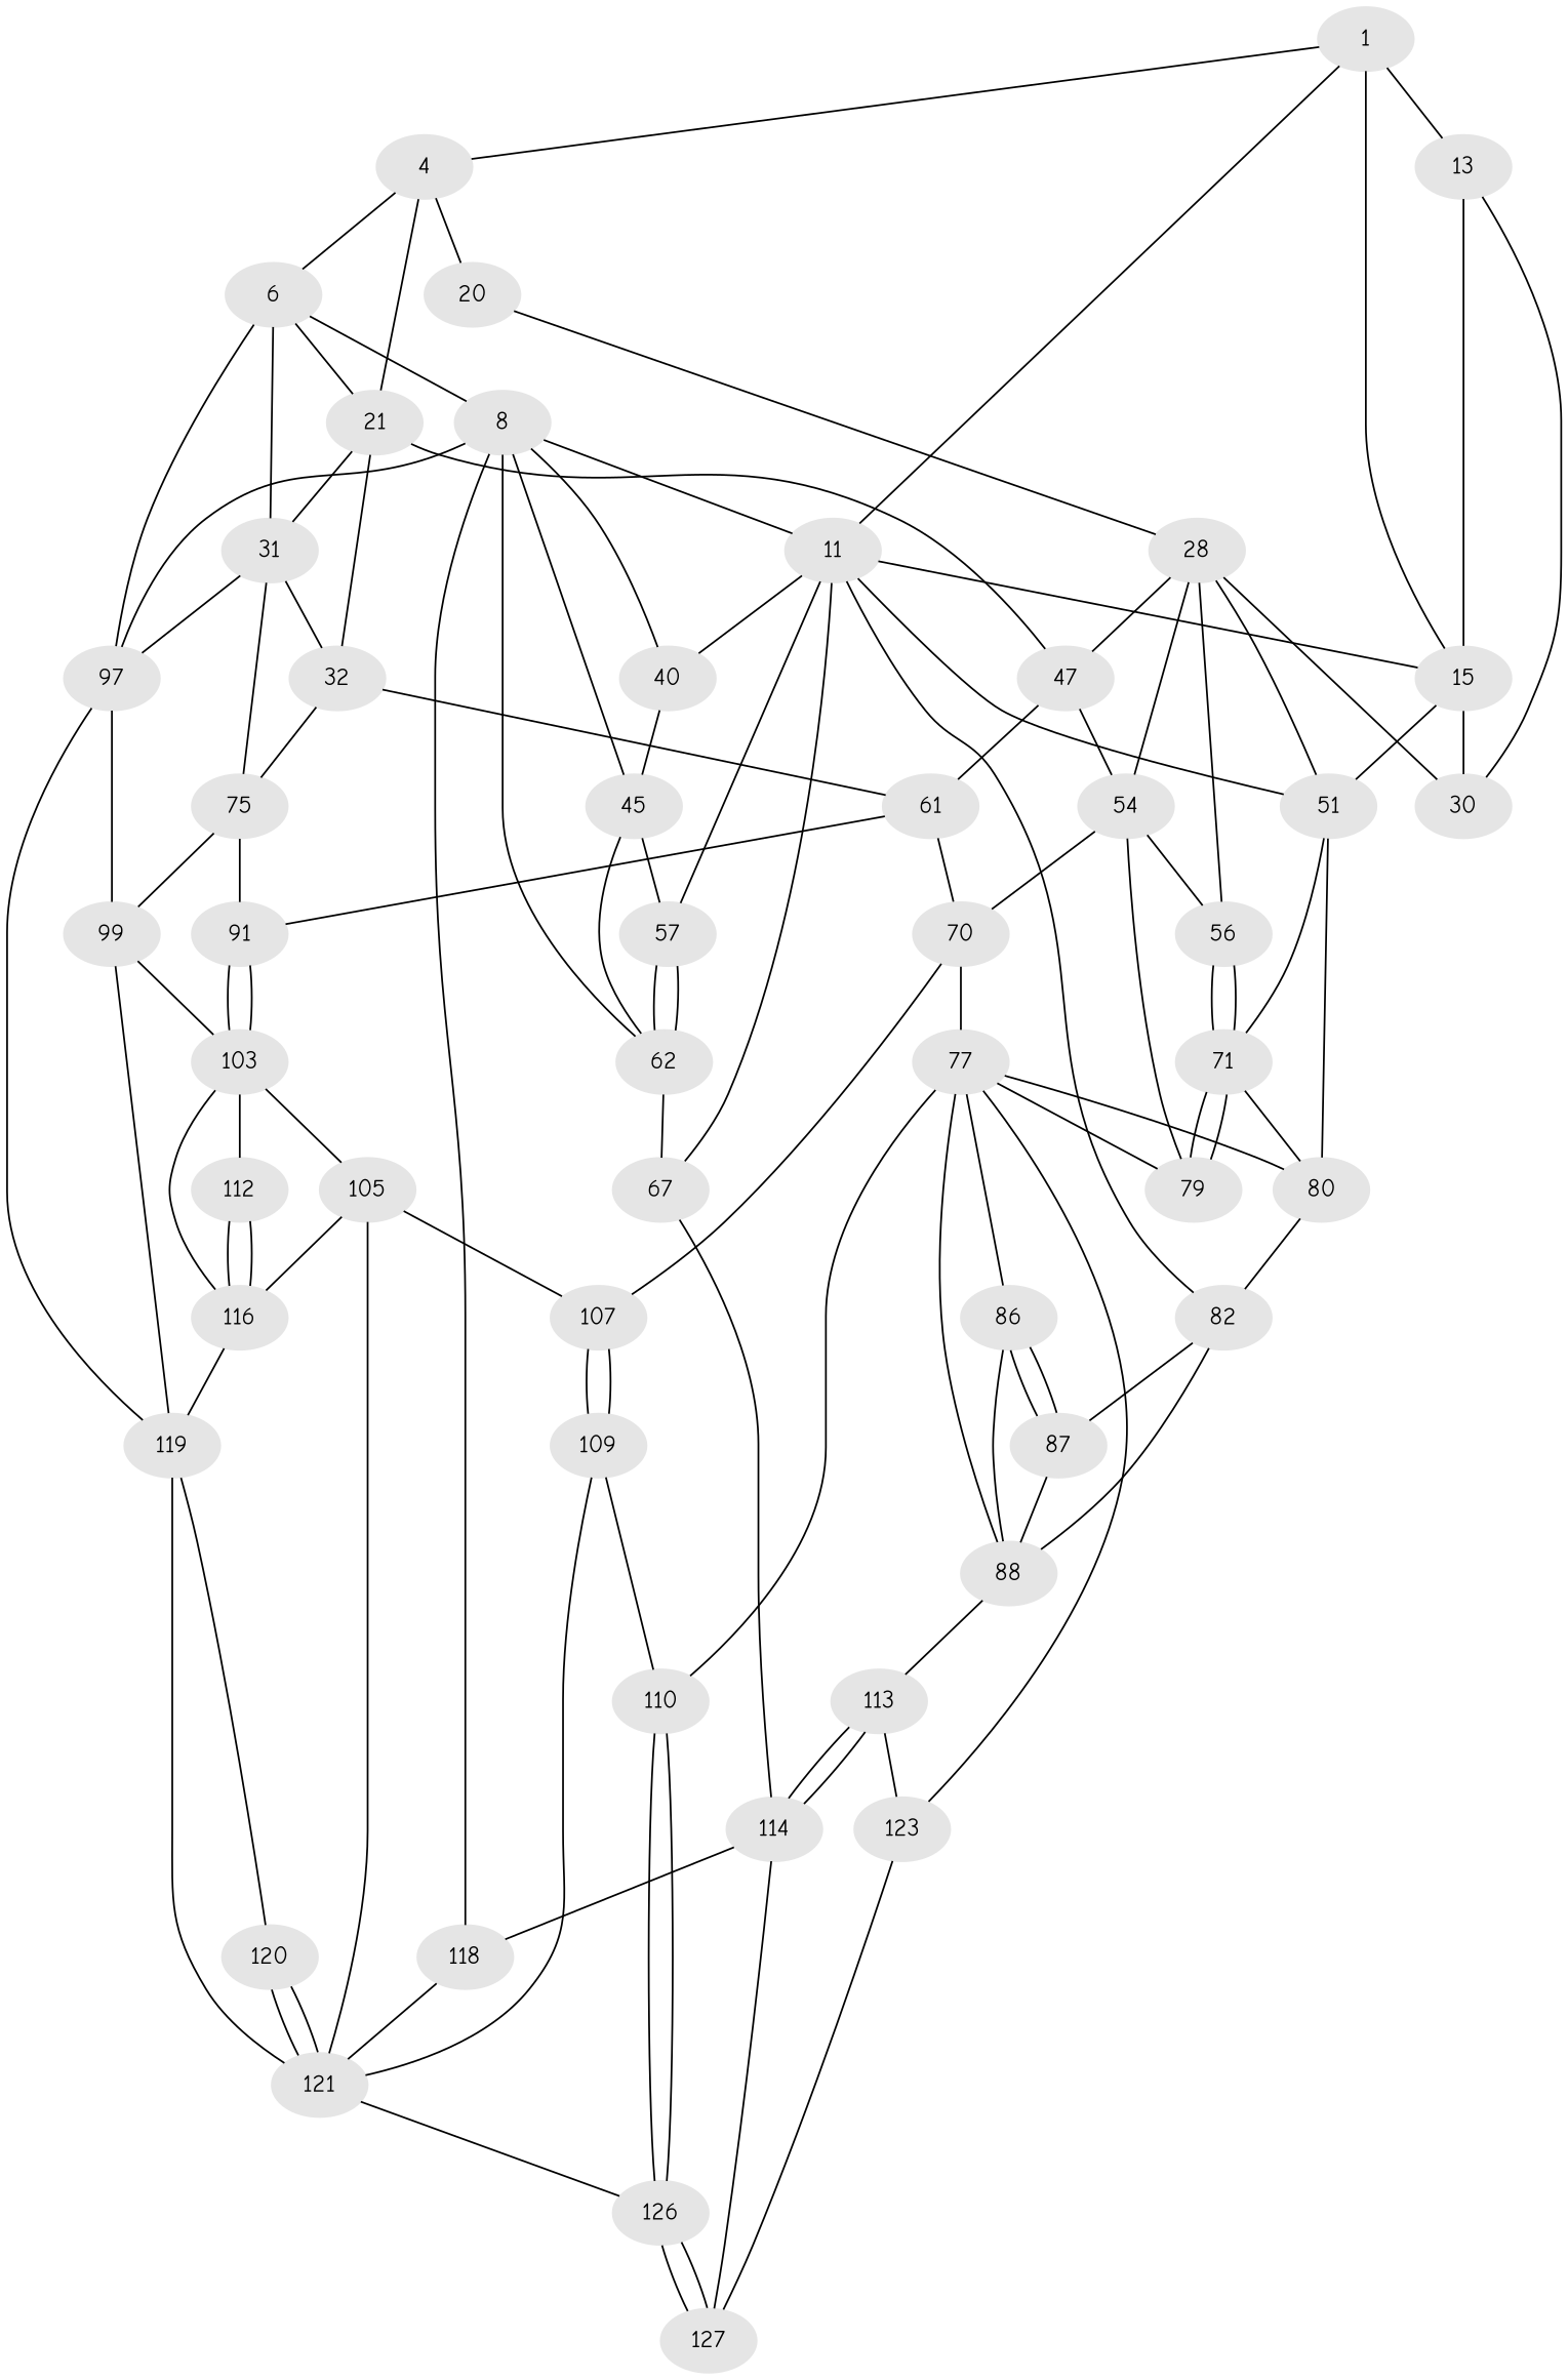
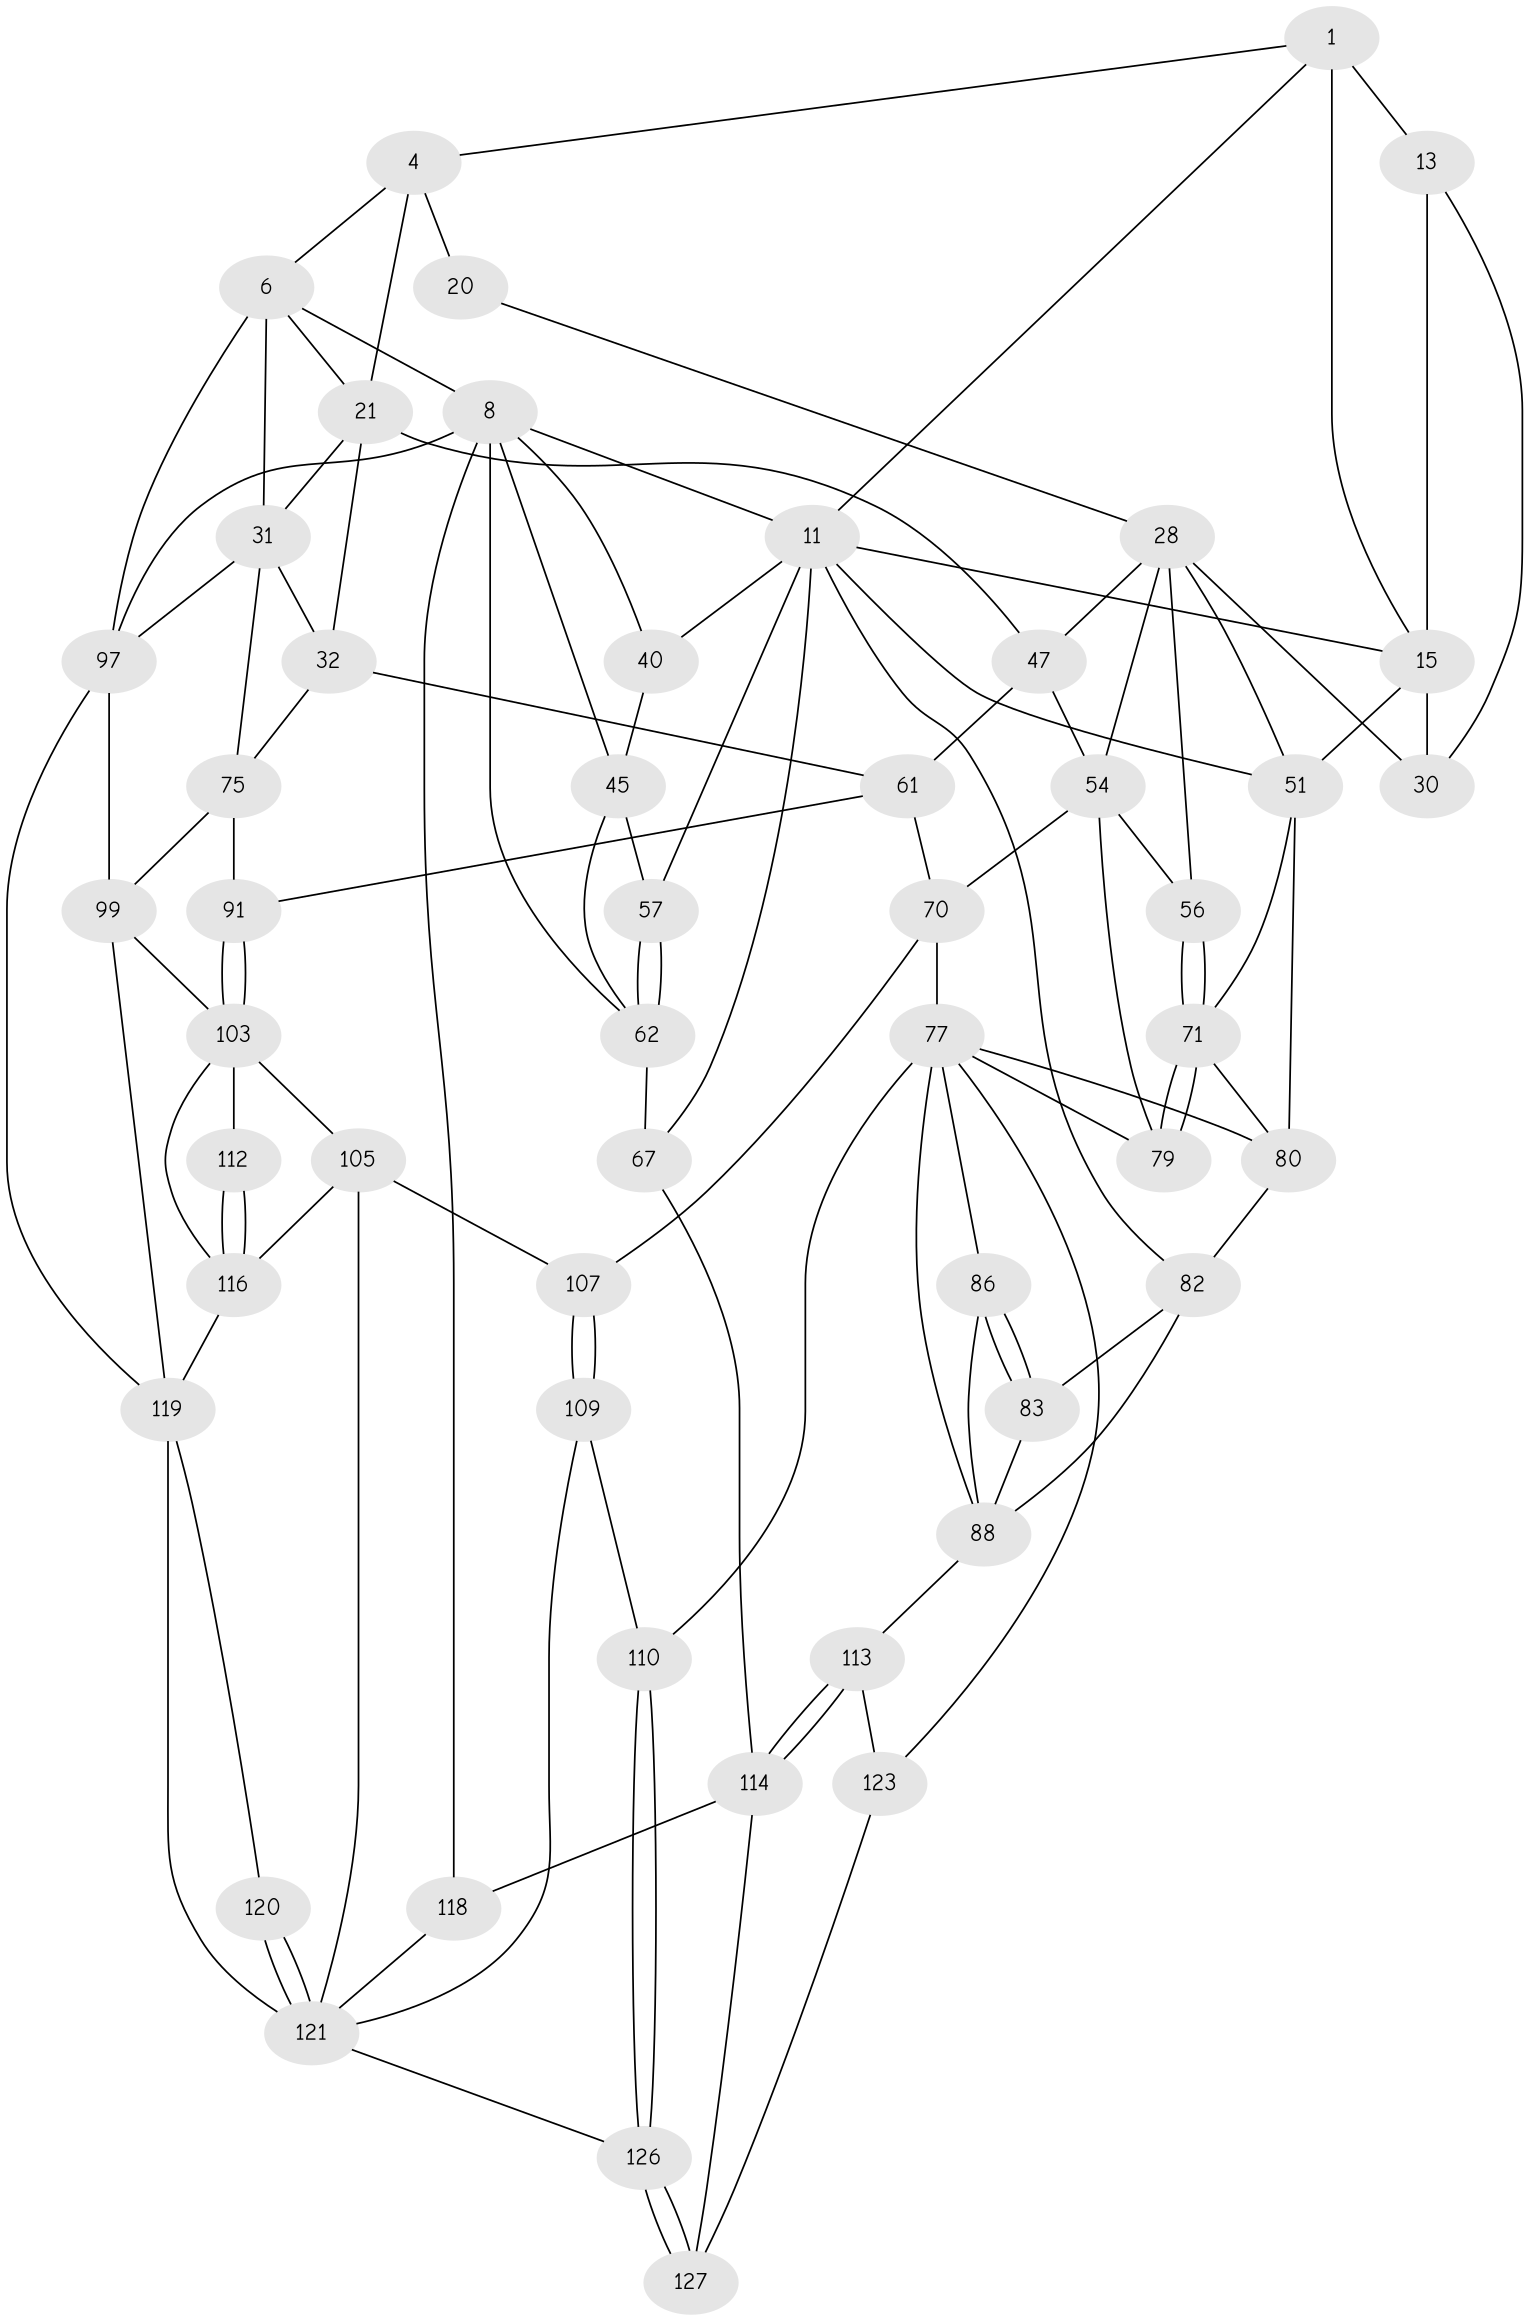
  graph {
    fontname="Comic Neue"
    node [color=gray90 fontname="Comic Neue" style=filled]
    edge [fontname="Comic Neue"]
    1 [super="+10+2"]
    4 [super="+5+19"]
    11 [super="+12+39"]
    13 [super="+14+17"]
    15 [super="+32"]
    20 [super="+27"]
    6 [super="+7+25"]
    21 [super="+26+22"]
    40 [super="+44"]
    51 [super="+52"]
    57 [super="+58"]
    67
    82 [super="+83"]
    30
    28 [super="+29+49"]
    8 [super="+9+96+41"]
    31 [super="+33"]
    97 [super="+98"]
    n19 [label=32 super="+59"]
    47 [super="+48+53"]
    45 [super="+46"]
    62 [super="+63"]
    118
    75 [super="+90"]
    99 [super="+100"]
    119 [super="+125"]
    121 [super="+122"]
    71 [super="+72"]
    80 [super="+81"]
    114 [super="+115"]
    88 [super="+89+92"]
-   87
+   87 [label=83]
    54 [super="+68+55"]
    56
    61 [super="+69"]
    70 [super="+76"]
    79
    91
    77 [super="+78+101"]
    107
    103 [super="+108+104"]
    127
    86
    110
    123 [super="+128+124"]
    109
    113
    126
    105 [super="+106"]
    112
    116 [super="+117"]
    120
    1 -- 4
    1 -- 11
    1 -- 13 [weight=2]
    1 -- 15
    4 -- 20 [weight=2]
    4 -- 6
    4 -- 21 [weight=2]
    11 -- 15
    11 -- 40 [weight=2]
    11 -- 51
    11 -- 57
    11 -- 67
    11 -- 82
    13 -- 15
    13 -- 30
    15 -- 51
    15 -- 30
    20 -- 28
    6 -- 21
    6 -- 8
    6 -- 31 [weight=2]
    6 -- 97
    21 -- 31
    21 -- n19
    21 -- 47 [weight=2]
    40 -- 45
    51 -- 71
    51 -- 80
    57 -- 62 [weight=2]
    57 -- 62
    67 -- 114
    82 -- 88 [weight=2]
    82 -- 87
    28 -- 51
    28 -- 30
    28 -- 47
    28 -- 54
    28 -- 56
    8 -- 11
    8 -- 40
    8 -- 97
    8 -- 45
    8 -- 62
    8 -- 118
    31 -- 97
    31 -- n19 [weight=2]
    31 -- 75
    97 -- 99
    97 -- 119
    n19 -- 75
    n19 -- 61
    47 -- 54
    47 -- 61
    45 -- 57
    45 -- 62
    62 -- 67
    118 -- 121
    75 -- 99
    75 -- 91
    99 -- 119
    99 -- 103
    119 -- 121
    119 -- 120
    121 -- 126
    71 -- 80
    71 -- 79
    71 -- 79
    80 -- 82
    114 -- 118
    114 -- 127
    88 -- 113
    87 -- 88
    54 -- 56
    54 -- 70
    54 -- 79
    56 -- 71
    56 -- 71
    61 -- 70
    61 -- 91
    70 -- 77
    70 -- 107
    91 -- 103
    91 -- 103
    77 -- 80
    77 -- 88
    77 -- 79
    77 -- 86
    77 -- 110
    77 -- 123
    107 -- 109
    107 -- 109
    103 -- 105
    103 -- 112 [weight=2]
    103 -- 116
    86 -- 88
    86 -- 87
    86 -- 87
    110 -- 126
    110 -- 126
    123 -- 127
    109 -- 121
    109 -- 110
    113 -- 114
    113 -- 114
    113 -- 123
    126 -- 127
    126 -- 127
    105 -- 121
    105 -- 107
    105 -- 116
    112 -- 116
    112 -- 116
    116 -- 119
    120 -- 121 [weight=2]
    120 -- 121
  }
